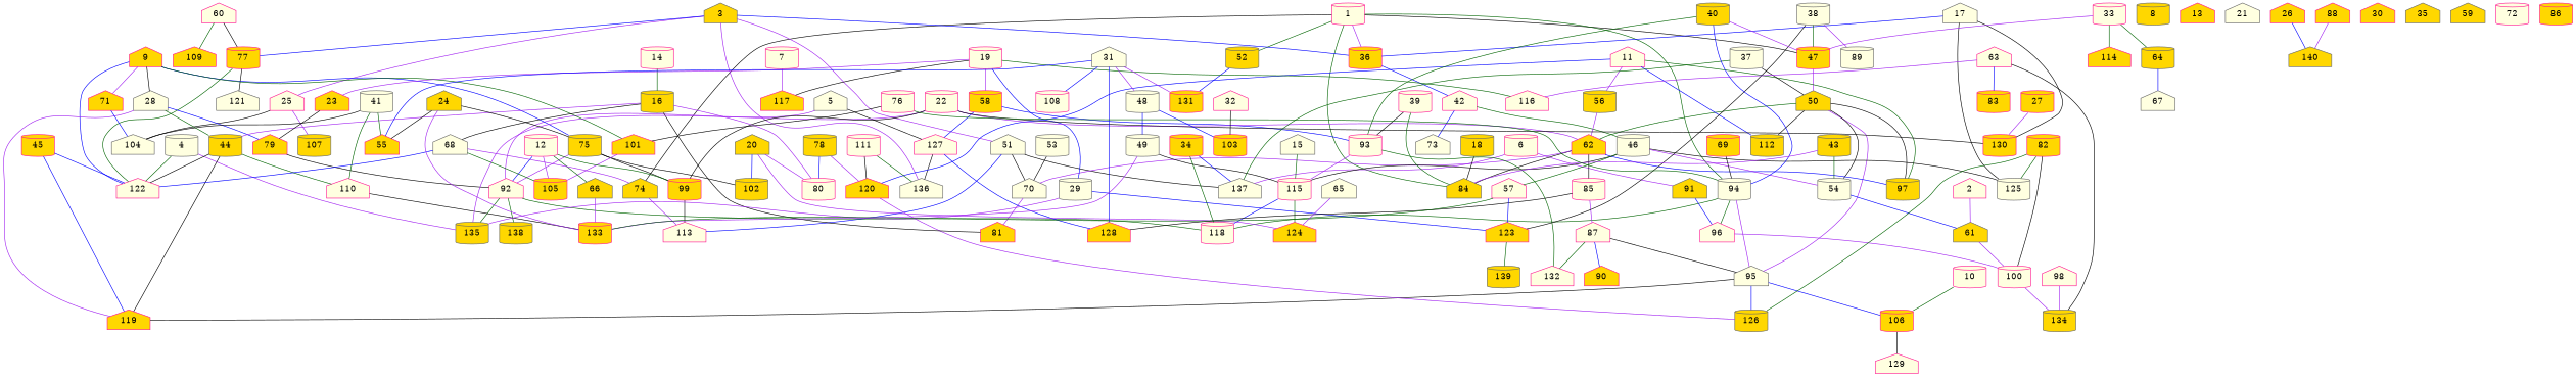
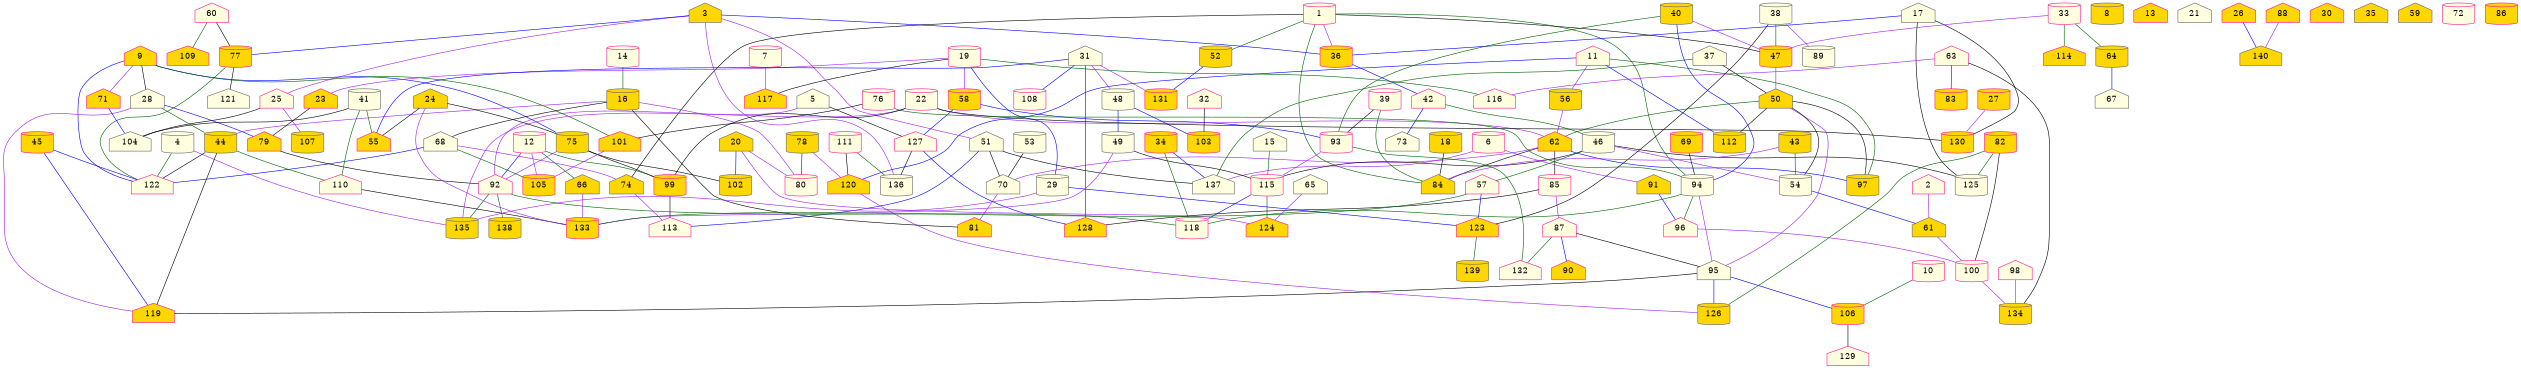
  graph {
    node [color=deeppink fillcolor=gold shape=cylinder style=filled]
    edge [color=purple]
    1 [fillcolor=lightyellow]
    36
    47
    52 [color=gray40]
    74 [color=gray40 shape=house]
    84 [color=gray40 shape=house]
    94 [color=gray40 fillcolor=lightyellow]
    42 [fillcolor=lightyellow shape=house]
    50 [color=gray40 shape=house]
    131
    113 [fillcolor=lightyellow shape=house]
    118 [fillcolor=lightyellow]
    95 [color=gray40 fillcolor=lightyellow shape=house]
    96 [fillcolor=lightyellow shape=house]
    2 [fillcolor=lightyellow shape=house]
    61 [color=gray40 shape=house]
    100 [fillcolor=lightyellow]
    3 [color=gray40 shape=house]
    25 [fillcolor=lightyellow shape=house]
    51 [color=gray40 fillcolor=lightyellow shape=house]
    77
-   136 [color=gray40 fillcolor=lightyellow shape=house]
+   136 [color=gray40 fillcolor=lightyellow]
    104 [color=gray40 fillcolor=lightyellow shape=house]
    107 [color=gray40]
    137 [color=gray40 fillcolor=lightyellow shape=house]
    70 [color=gray40 fillcolor=lightyellow shape=house]
    122 [fillcolor=lightyellow shape=house]
    121 [color=gray40 fillcolor=lightyellow shape=house]
    4 [color=gray40 fillcolor=lightyellow]
    135 [color=gray40]
    5 [color=gray40 fillcolor=lightyellow shape=house]
    92 [fillcolor=lightyellow shape=house]
    127 [fillcolor=lightyellow shape=house]
    138 [color=gray40]
    128 [shape=house]
    6 [fillcolor=lightyellow]
    91 [color=gray40 shape=house]
    7 [fillcolor=lightyellow]
    117 [shape=house]
    8 [color=gray40]
    9 [shape=house]
    28 [color=gray40 fillcolor=lightyellow shape=house]
    71 [shape=house]
    75 [color=gray40]
    101 [shape=house]
    44 [color=gray40]
    79 [shape=house]
    119 [shape=house]
    99
    102 [color=gray40]
    105
    10 [fillcolor=lightyellow]
    106
    129 [fillcolor=lightyellow shape=house]
    11 [fillcolor=lightyellow shape=house]
    56 [color=gray40]
    97 [color=gray40]
    112 [color=gray40]
    120 [shape=house]
    62 [shape=house]
    126 [color=gray40]
    12 [fillcolor=lightyellow]
    66 [color=gray40 shape=house]
    133
    13 [shape=house]
    14 [fillcolor=lightyellow]
    16 [color=gray40]
    68 [color=gray40 fillcolor=lightyellow shape=house]
    80 [fillcolor=lightyellow]
    81 [shape=house]
    15 [color=gray40 fillcolor=lightyellow shape=house]
    115 [fillcolor=lightyellow]
    124 [shape=house]
    110 [fillcolor=lightyellow shape=house]
    17 [color=gray40 fillcolor=lightyellow shape=house]
    125 [color=gray40 fillcolor=lightyellow]
    130
    18 [color=gray40]
    19 [fillcolor=lightyellow]
    23 [shape=house]
    29 [color=gray40 fillcolor=lightyellow]
    58
    116 [fillcolor=lightyellow shape=house]
    123 [shape=house]
    93 [fillcolor=lightyellow]
    20 [color=gray40 shape=house]
    21 [color=gray40 fillcolor=lightyellow shape=house]
    22 [fillcolor=lightyellow]
    85 [fillcolor=lightyellow]
    24 [color=gray40 shape=house]
    55 [shape=house]
    26 [shape=house]
    140 [color=gray40 shape=house]
    27
    139 [color=gray40]
    30 [shape=house]
    31 [color=gray40 fillcolor=lightyellow shape=house]
    48 [color=gray40 fillcolor=lightyellow]
    108 [fillcolor=lightyellow]
    103
    49 [color=gray40 fillcolor=lightyellow]
    32 [fillcolor=lightyellow shape=house]
    33 [fillcolor=lightyellow]
    64 [color=gray40]
    114 [shape=house]
    67 [color=gray40 fillcolor=lightyellow shape=house]
    34
    35 [color=gray40 shape=house]
    46 [color=gray40 fillcolor=lightyellow]
    73 [color=gray40 fillcolor=lightyellow shape=house]
-   37 [color=gray40 fillcolor=lightyellow]
+   37 [color=gray40 fillcolor=lightyellow shape=house]
    54 [color=gray40 fillcolor=lightyellow]
    38 [color=gray40 fillcolor=lightyellow]
    89 [color=gray40 fillcolor=lightyellow]
    39 [fillcolor=lightyellow]
    132 [fillcolor=lightyellow shape=house]
    40 [color=gray40]
    41 [color=gray40 fillcolor=lightyellow]
    57 [fillcolor=lightyellow shape=house]
    43 [color=gray40]
    45
    53 [color=gray40 fillcolor=lightyellow]
    59 [color=gray40 shape=house]
    60 [fillcolor=lightyellow shape=house]
    109 [shape=house]
    134 [color=gray40]
    87 [fillcolor=lightyellow shape=house]
    63 [fillcolor=lightyellow shape=house]
    83
    65 [color=gray40 fillcolor=lightyellow shape=house]
    69
    72 [fillcolor=lightyellow]
    76 [fillcolor=lightyellow]
    78 [color=gray40]
    82
    90 [shape=house]
    86
    88 [shape=house]
    98 [fillcolor=lightyellow shape=house]
    111 [fillcolor=lightyellow]
    1 -- 36
    1 -- 47 [color=black]
    1 -- 52 [color=darkgreen]
    1 -- 74 [color=black]
    1 -- 84 [color=darkgreen]
    1 -- 94 [color=darkgreen]
    36 -- 42 [color=blue]
    47 -- 50
    52 -- 131 [color=blue]
    74 -- 113
    94 -- 118 [color=darkgreen]
    94 -- 95
    94 -- 96 [color=darkgreen]
    42 -- 46 [color=darkgreen]
    42 -- 73 [color=blue]
    50 -- 95
    50 -- 97 [color=black]
    50 -- 112 [color=black]
    50 -- 62 [color=darkgreen]
    50 -- 54 [color=black]
    95 -- 119 [color=black]
    95 -- 106 [color=blue]
    95 -- 126 [color=blue]
    96 -- 100
    2 -- 61
    61 -- 100
    100 -- 134
    3 -- 36 [color=blue]
    3 -- 25
    3 -- 51
    3 -- 77 [color=blue]
    3 -- 136
    25 -- 104 [color=black]
    25 -- 107
    51 -- 113 [color=blue]
    51 -- 137 [color=black]
    51 -- 70 [color=black]
    77 -- 122 [color=darkgreen]
    77 -- 121 [color=black]
    70 -- 81
    4 -- 122 [color=darkgreen]
    4 -- 135
    5 -- 92
    5 -- 127 [color=black]
    92 -- 118 [color=darkgreen]
    92 -- 135 [color=darkgreen]
    92 -- 138 [color=darkgreen]
    127 -- 136 [color=black]
    127 -- 128 [color=blue]
    6 -- 137
    6 -- 91
    91 -- 96 [color=blue]
    7 -- 117
    9 -- 122 [color=blue]
    9 -- 28 [color=black]
    9 -- 71
    9 -- 75 [color=blue]
    9 -- 101 [color=darkgreen]
    28 -- 44 [color=darkgreen]
    28 -- 79 [color=blue]
    28 -- 119
    71 -- 104 [color=blue]
    75 -- 92
    75 -- 99 [color=black]
    75 -- 102 [color=black]
    101 -- 105
    44 -- 122 [color=black]
    44 -- 119 [color=black]
    44 -- 110 [color=darkgreen]
    79 -- 92 [color=black]
    99 -- 113 [color=black]
    10 -- 106 [color=darkgreen]
    106 -- 129 [color=black]
    11 -- 56
    11 -- 97 [color=darkgreen]
    11 -- 112 [color=blue]
    11 -- 120 [color=blue]
    56 -- 62
    120 -- 126
    62 -- 84 [color=black]
    62 -- 70
    62 -- 97 [color=blue]
    62 -- 85 [color=black]
    12 -- 92 [color=blue]
    12 -- 99 [color=darkgreen]
    12 -- 105
    12 -- 66 [color=darkgreen]
    66 -- 133
    14 -- 16 [color=darkgreen]
    16 -- 44
    16 -- 68 [color=black]
    16 -- 80
    16 -- 81 [color=black]
    68 -- 74
    68 -- 122 [color=blue]
    68 -- 105 [color=darkgreen]
    15 -- 115 [color=darkgreen]
    115 -- 118 [color=blue]
    115 -- 124 [color=darkgreen]
    110 -- 133 [color=black]
    17 -- 36 [color=blue]
    17 -- 125 [color=black]
    17 -- 130 [color=black]
    18 -- 84 [color=black]
    19 -- 117 [color=black]
    19 -- 23
    19 -- 29 [color=blue]
    19 -- 58
    19 -- 116 [color=darkgreen]
    23 -- 79 [color=black]
    29 -- 135
    29 -- 123 [color=blue]
    58 -- 127 [color=blue]
    58 -- 93 [color=blue]
    123 -- 139 [color=darkgreen]
    93 -- 115
    93 -- 132 [color=darkgreen]
    20 -- 102 [color=blue]
    20 -- 80
    20 -- 124
    22 -- 135
    22 -- 99 [color=black]
    22 -- 62
    22 -- 130 [color=black]
    85 -- 128 [color=black]
    85 -- 87
    24 -- 75 [color=black]
    24 -- 133
    24 -- 55 [color=black]
    26 -- 140 [color=blue]
    27 -- 130
    31 -- 131
    31 -- 128 [color=blue]
    31 -- 55 [color=blue]
    31 -- 48
    31 -- 108 [color=blue]
    48 -- 103 [color=blue]
    48 -- 49 [color=blue]
    49 -- 133
    49 -- 115 [color=black]
    32 -- 103 [color=black]
    33 -- 47
    33 -- 64 [color=darkgreen]
    33 -- 114 [color=darkgreen]
    64 -- 67 [color=blue]
    34 -- 118 [color=darkgreen]
    34 -- 137 [color=blue]
    46 -- 115 [color=black]
    46 -- 125 [color=black]
    46 -- 54
    46 -- 57 [color=darkgreen]
    37 -- 50 [color=black]
    37 -- 137 [color=darkgreen]
    54 -- 61 [color=blue]
    38 -- 47 [color=darkgreen]
    38 -- 123 [color=black]
    38 -- 89
    39 -- 84 [color=darkgreen]
    39 -- 93 [color=black]
    40 -- 47
    40 -- 94 [color=blue]
    40 -- 93 [color=darkgreen]
    41 -- 104 [color=black]
    41 -- 110 [color=darkgreen]
    41 -- 55 [color=darkgreen]
    57 -- 133 [color=darkgreen]
    57 -- 123 [color=blue]
    43 -- 84
    43 -- 54 [color=darkgreen]
    45 -- 122 [color=blue]
    45 -- 119 [color=blue]
    53 -- 70 [color=black]
    60 -- 77 [color=black]
    60 -- 109 [color=darkgreen]
    87 -- 95 [color=black]
    87 -- 132 [color=darkgreen]
    87 -- 90 [color=blue]
    63 -- 116
    63 -- 134 [color=black]
    63 -- 83 [color=blue]
    65 -- 124
    69 -- 94 [color=black]
    76 -- 94 [color=darkgreen]
    76 -- 101 [color=black]
    78 -- 120
    78 -- 80 [color=blue]
    82 -- 100 [color=black]
    82 -- 126 [color=darkgreen]
    82 -- 125 [color=darkgreen]
    88 -- 140
    98 -- 134
    111 -- 136 [color=darkgreen]
    111 -- 120 [color=black]
  }
